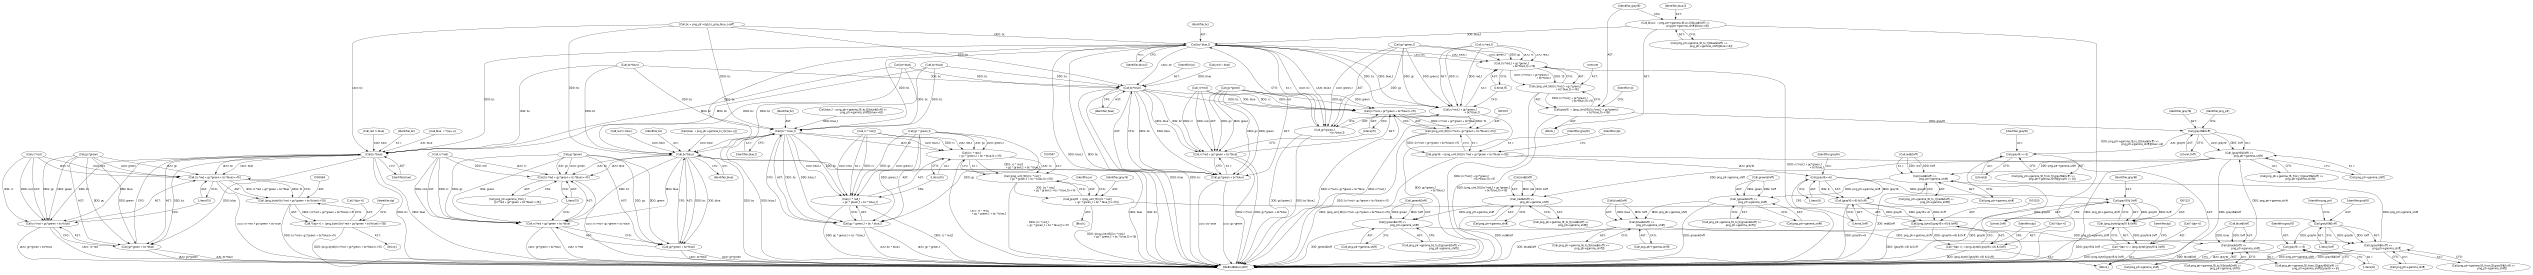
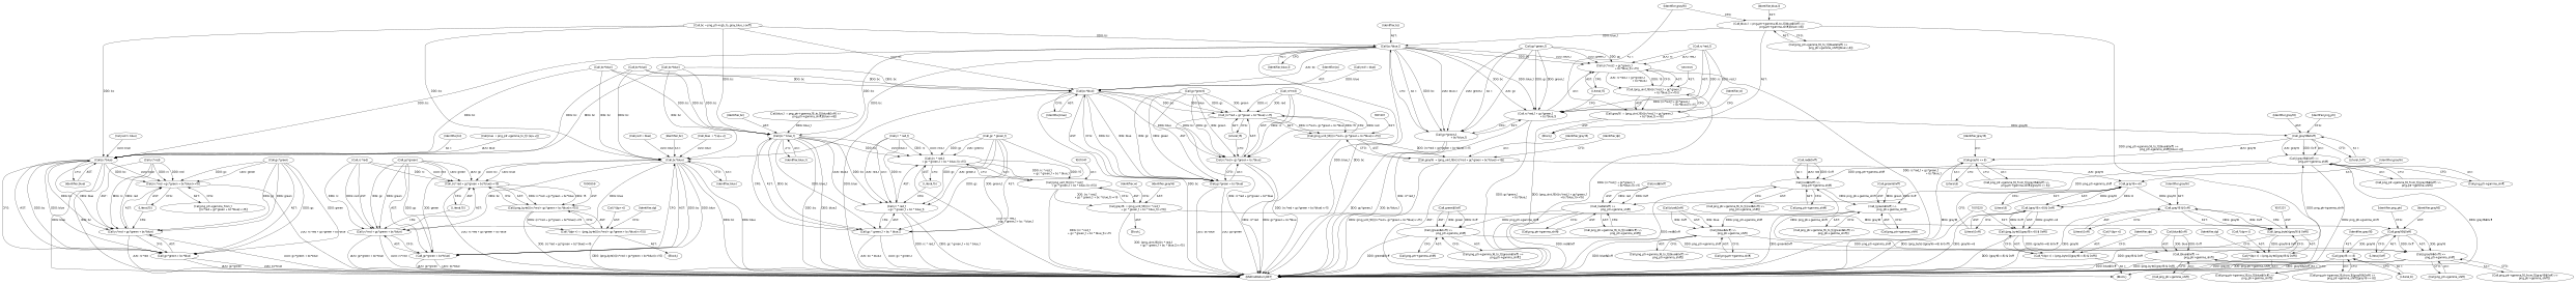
  digraph {
    fontname=Inter
    node [fontname=Inter]
    edge [fontname=Inter]
    n1 [label="(Call,blue_1  = png_ptr->gamma_16_to_1[(blue&0xff) >>\n                                  png_ptr->gamma_shift][blue>>8])"]
    n2 [label="(Call,bc*blue_1)"]
    n3 [label="(Call,png_ptr->gamma_16_to_1[(blue&0xff) >>\n                                  png_ptr->gamma_shift][blue>>8])"]
    n4 [label="(Block,)"]
    n5 [label="(MethodReturn,RET)"]
    n6 [label="(Call,(rc*red_1 + gc*green_1\n                                  + bc*blue_1)>>15)"]
    n7 [label="(Call,rc*red_1 + gc*green_1\n                                  + bc*blue_1)"]
    n8 [label="(Call,gc*green_1\n                                  + bc*blue_1)"]
    n9 [label="(Call,bc*blue)"]
    n10 [label="(Call,bc*blue)"]
    n11 [label="(Call,bc * blue_1)"]
    n12 [label="(Call,bc*blue)"]
    n13 [label="(Identifier,blue_1)"]
    n14 [label="(Call,(png_uint_16)((rc*red_1 + gc*green_1\n                                  + bc*blue_1)>>15))"]
    n15 [label="(Literal,15)"]
    n16 [label="(Call,(rc*red + gc*green + bc*blue)>>15)"]
    n17 [label="(Call,rc*red + gc*green + bc*blue)"]
    n18 [label="(Call,gc*green + bc*blue)"]
    n19 [label="(Identifier,blue)"]
    n20 [label="(Call,(rc*red + gc*green + bc*blue)>>15)"]
    n21 [label="(Call,rc*red + gc*green + bc*blue)"]
    n22 [label="(Call,gc*green + bc*blue)"]
    n23 [label="(Identifier,blue)"]
    n24 [label="(Call,(rc * red_1\n                         + gc * green_1 + bc * blue_1)>>15)"]
    n25 [label="(Call,rc * red_1\n                         + gc * green_1 + bc * blue_1)"]
    n26 [label="(Call,gc * green_1 + bc * blue_1)"]
    n27 [label="(Identifier,blue_1)"]
    n28 [label="(Call,(rc*red + gc*green + bc*blue)>>15)"]
    n29 [label="(Call,rc*red + gc*green + bc*blue)"]
    n30 [label="(Call,gc*green + bc*blue)"]
    n31 [label="(Identifier,blue)"]
    n32 [label="(Call,gray16  = (png_uint_16)((rc*red_1 + gc*green_1\n                                  + bc*blue_1)>>15))"]
    n33 [label="(Call,gray16&0xff)"]
    n34 [label="(Call,(gray16&0xff) >>\n                         png_ptr->gamma_shift)"]
    n35 [label="(Call,gray16 >> 8)"]
    n36 [label="(Literal,0xff)"]
    n37 [label="(Call,(red&0xff) >>\n                                  png_ptr->gamma_shift)"]
    n38 [label="(Call,(red&0xff) >>\n                         png_ptr->gamma_shift)"]
    n39 [label="(Call,png_ptr->gamma_16_from_1[(gray16&0xff) >>\n                         png_ptr->gamma_shift])"]
    n40 [label="(Call,png_ptr->gamma_shift)"]
    n41 [label="(Call,png_ptr->gamma_16_from_1[(gray16&0xff) >>\n                         png_ptr->gamma_shift][gray16 >> 8])"]
    n42 [label="(Literal,8)"]
    n43 [label="(Call,(green&0xff) >>\n                                  png_ptr->gamma_shift)"]
    n44 [label="(Call,png_ptr->gamma_shift)"]
    n45 [label="(Call,png_ptr->gamma_16_to_1[(red&0xff) >>\n                                  png_ptr->gamma_shift])"]
    n46 [label="(Call,(green&0xff) >>\n                         png_ptr->gamma_shift)"]
    n47 [label="(Call,png_ptr->gamma_16_to_1[(red&0xff) >>\n                         png_ptr->gamma_shift])"]
    n48 [label="(Call,png_ptr->gamma_shift)"]
    n49 [label="(Call,(blue&0xff) >>\n                                  png_ptr->gamma_shift)"]
    n50 [label="(Call,png_ptr->gamma_16_to_1[(green&0xff) >>\n                                  png_ptr->gamma_shift])"]
    n51 [label="(Call,png_ptr->gamma_shift)"]
    n52 [label="(Call,png_ptr->gamma_shift)"]
    n53 [label="(Call,png_ptr->gamma_16_to_1[(blue&0xff) >>\n                                  png_ptr->gamma_shift])"]
    n54 [label="(Call,(blue&0xff) >>\n                         png_ptr->gamma_shift)"]
    n55 [label="(Call,png_ptr->gamma_shift)"]
    n56 [label="(Call,png_ptr->gamma_16_to_1[(green&0xff) >>\n                         png_ptr->gamma_shift])"]
    n57 [label="(Call,(gray16&0xff) >>\n                         png_ptr->gamma_shift)"]
    n58 [label="(Call,png_ptr->gamma_shift)"]
    n59 [label="(Call,png_ptr->gamma_16_to_1[(blue&0xff) >>\n                         png_ptr->gamma_shift])"]
    n60 [label="(Call,png_ptr->gamma_shift)"]
    n61 [label="(Call,png_ptr->gamma_16_from_1[(gray16&0xff) >>\n                         png_ptr->gamma_shift])"]
    n62 [label="(Literal,15)"]
    n63 [label="(Call,png_ptr->gamma_from_1\n                             [(rc*red + gc*green + bc*blue)>>15])"]
    n64 [label="(Call,(png_byte)((rc*red + gc*green + bc*blue)>>15))"]
    n65 [label="(Literal,15)"]
    n66 [label="(Call,*(dp++) =  (png_byte)((rc*red + gc*green + bc*blue)>>15))"]
    n67 [label="(Block,)"]
    n68 [label="(Call,(png_uint_16)((rc * red_1\n                         + gc * green_1 + bc * blue_1)>>15))"]
    n69 [label="(Literal,15)"]
    n70 [label="(Call,gray16  = (png_uint_16)((rc * red_1\n                         + gc * green_1 + bc * blue_1)>>15))"]
    n71 [label="(Call,gray16&0xff)"]
    n72 [label="(Block,)"]
    n73 [label="(Call,gray16 >> 8)"]
    n74 [label="(Literal,0xff)"]
    n75 [label="(Call,png_ptr->gamma_16_from_1[(gray16&0xff) >>\n                         png_ptr->gamma_shift][gray16 >> 8])"]
    n76 [label="(Literal,8)"]
    n77 [label="(Call,(png_uint_16)((rc*red + gc*green + bc*blue)>>15))"]
    n78 [label="(Literal,15)"]
    n79 [label="(Call,gray16  = (png_uint_16)((rc*red + gc*green + bc*blue)>>15))"]
    n80 [label="(Call,gray16>>8)"]
    n81 [label="(Block,)"]
    n82 [label="(Call,(gray16>>8) & 0xff)"]
    n83 [label="(Call,gray16 & 0xff)"]
    n84 [label="(Literal,8)"]
    n85 [label="(Call,(png_byte)((gray16>>8) & 0xff))"]
    n86 [label="(Literal,0xff)"]
    n87 [label="(Call,(png_byte)(gray16 & 0xff))"]
    n88 [label="(Literal,0xff)"]
    n89 [label="(Call,*(dp++) = (png_byte)((gray16>>8) & 0xff))"]
    n90 [label="(Call,*(dp++) = (png_byte)(gray16 & 0xff))"]
    n91 [label="(Call,rc*red_1)"]
    n92 [label="(Call,bc*blue)"]
    n93 [label="(Identifier,bc)"]
    n94 [label="(Call,red != blue)"]
    n95 [label="(Identifier,blue_1)"]
    n96 [label="(Call,rc*red)"]
    n97 [label="(Call,gc*green)"]
    n98 [label="(Identifier,png_ptr)"]
    n99 [label="(Call,*(dp++))"]
    n100 [label="(Call,gc*green)"]
    n101 [label="(Call,rc*red)"]
    n102 [label="(Call,gc*green)"]
    n103 [label="(Call,gc*green_1)"]
    n104 [label="(Call,bc*blue)"]
    n105 [label="(Call,rc*red)"]
    n106 [label="(Call,red&0xff)"]
    n107 [label="(Call,red != blue)"]
    n108 [label="(Identifier,dp)"]
    n109 [label="(Identifier,gray16)"]
    n110 [label="(Call,*(dp++))"]
    n111 [label="(Identifier,w)"]
    n112 [label="(Identifier,bc)"]
    n113 [label="(Call,red != blue)"]
    n114 [label="(Identifier,w)"]
    n115 [label="(Call,green&0xff)"]
    n116 [label="(Call,red&0xff)"]
    n117 [label="(Identifier,bc)"]
    n118 [label="(Identifier,gray16)"]
    n119 [label="(Call,rc * red_1)"]
    n120 [label="(Identifier,gray16)"]
    n121 [label="(Identifier,gray16)"]
    n122 [label="(Identifier,bc)"]
    n123 [label="(Identifier,gray16)"]
    n124 [label="(Identifier,bc)"]
    n125 [label="(Call,blue_1  = png_ptr->gamma_16_to_1[(blue&0xff) >>\n                         png_ptr->gamma_shift][blue>>8])"]
    n126 [label="(Identifier,dp)"]
    n127 [label="(Identifier,png_ptr)"]
    n128 [label="(Identifier,dp)"]
    n129 [label="(Identifier,gray16)"]
    n130 [label="(Call,blue  = png_ptr->gamma_to_1[*(sp++)])"]
    n131 [label="(Call,gc * green_1)"]
    n132 [label="(Call,blue  = *(sp++))"]
    n133 [label="(Call,bc*blue)"]
    n134 [label="(Call,bc = png_ptr->rgb_to_gray_blue_coeff)"]
    n135 [label="(Call,*(dp++))"]
    n136 [label="(Call,blue&0xff)"]
    n137 [label="(Identifier,dp)"]
    n138 [label="(Identifier,gray16)"]
    n139 [label="(Identifier,gray16)"]
    n140 [label="(Call,green&0xff)"]
    n141 [label="(Call,blue&0xff)"]
    n142 [label="(Identifier,gray16)"]
    1000506
    1000859
    1001047
    1001201
    1001220
    1001231
    n1 -> n2 [label="DDG: blue_1"]
    n1 -> n3 [label="CFG: "]
    n1 -> n4 [label="AST: "]
    n1 -> n5 [label="DDG: png_ptr->gamma_16_to_1[(blue&0xff) >>\n                                  png_ptr->gamma_shift][blue>>8]"]
    n2 -> n5 [label="DDG: blue_1"]
    n2 -> n5 [label="DDG: bc"]
    n2 -> n6 [label="DDG: bc"]
    n2 -> n6 [label="DDG: blue_1"]
    n2 -> n7 [label="DDG: bc"]
    n2 -> n7 [label="DDG: blue_1"]
    n2 -> n8 [label="AST: "]
    n2 -> n8 [label="DDG: bc"]
    n2 -> n8 [label="DDG: blue_1"]
    n2 -> n9 [label="DDG: bc"]
    n2 -> n10 [label="DDG: bc"]
    n2 -> n11 [label="DDG: bc"]
    n2 -> n12 [label="DDG: bc"]
    n2 -> n13 [label="CFG: "]
    n3 -> n1 [label="AST: "]
    n6 -> n5 [label="DDG: rc*red_1 + gc*green_1\n                                  + bc*blue_1"]
    n6 -> n14 [label="AST: "]
    n6 -> n14 [label="DDG: rc*red_1 + gc*green_1\n                                  + bc*blue_1"]
    n6 -> n14 [label="DDG: 15"]
    n6 -> n15 [label="CFG: "]
    n7 -> n5 [label="DDG: rc*red_1"]
    n7 -> n5 [label="DDG: gc*green_1\n                                  + bc*blue_1"]
    n7 -> n6 [label="AST: "]
    n7 -> n8 [label="CFG: "]
    n8 -> n2 [label="CFG: "]
    n8 -> n5 [label="DDG: gc*green_1"]
    n8 -> n5 [label="DDG: bc*blue_1"]
    n8 -> n7 [label="AST: "]
    n9 -> n5 [label="DDG: blue"]
    n9 -> n5 [label="DDG: bc"]
    n9 -> n16 [label="DDG: bc"]
    n9 -> n16 [label="DDG: blue"]
    n9 -> n17 [label="DDG: bc"]
    n9 -> n17 [label="DDG: blue"]
    n9 -> n18 [label="AST: "]
    n9 -> n18 [label="DDG: bc"]
    n9 -> n18 [label="DDG: blue"]
    n9 -> n19 [label="CFG: "]
    n10 -> n5 [label="DDG: bc"]
    n10 -> n5 [label="DDG: blue"]
    n10 -> n20 [label="DDG: bc"]
    n10 -> n20 [label="DDG: blue"]
    n10 -> n21 [label="DDG: bc"]
    n10 -> n21 [label="DDG: blue"]
    n10 -> n22 [label="AST: "]
    n10 -> n22 [label="DDG: bc"]
    n10 -> n22 [label="DDG: blue"]
    n10 -> n23 [label="CFG: "]
    n11 -> n5 [label="DDG: bc"]
    n11 -> n5 [label="DDG: blue_1"]
    n11 -> n24 [label="DDG: bc"]
    n11 -> n24 [label="DDG: blue_1"]
    n11 -> n25 [label="DDG: bc"]
    n11 -> n25 [label="DDG: blue_1"]
    n11 -> n26 [label="AST: "]
    n11 -> n26 [label="DDG: bc"]
    n11 -> n26 [label="DDG: blue_1"]
    n11 -> n27 [label="CFG: "]
    n12 -> n5 [label="DDG: blue"]
    n12 -> n5 [label="DDG: bc"]
    n12 -> n28 [label="DDG: bc"]
    n12 -> n28 [label="DDG: blue"]
    n12 -> n29 [label="DDG: bc"]
    n12 -> n29 [label="DDG: blue"]
    n12 -> n30 [label="AST: "]
    n12 -> n30 [label="DDG: bc"]
    n12 -> n30 [label="DDG: blue"]
    n12 -> n31 [label="CFG: "]
    n13 -> n2 [label="AST: "]
    n14 -> n5 [label="DDG: (rc*red_1 + gc*green_1\n                                  + bc*blue_1)>>15"]
    n14 -> n6 [label="CFG: "]
    n14 -> n32 [label="AST: "]
    n14 -> n32 [label="DDG: (rc*red_1 + gc*green_1\n                                  + bc*blue_1)>>15"]
    n15 -> n6 [label="AST: "]
    n15 -> n7 [label="CFG: "]
    n16 -> n5 [label="DDG: rc*red + gc*green + bc*blue"]
    n16 -> n62 [label="CFG: "]
    n16 -> n63 [label="AST: "]
    n17 -> n5 [label="DDG: gc*green + bc*blue"]
    n17 -> n5 [label="DDG: rc*red"]
    n17 -> n16 [label="AST: "]
    n17 -> n18 [label="CFG: "]
    n18 -> n5 [label="DDG: gc*green"]
    n18 -> n5 [label="DDG: bc*blue"]
    n18 -> n9 [label="CFG: "]
    n18 -> n17 [label="AST: "]
    n19 -> n9 [label="AST: "]
    n20 -> n5 [label="DDG: rc*red + gc*green + bc*blue"]
    n20 -> n64 [label="AST: "]
    n20 -> n64 [label="DDG: rc*red + gc*green + bc*blue"]
    n20 -> n64 [label="DDG: 15"]
    n20 -> n65 [label="CFG: "]
    n21 -> n5 [label="DDG: gc*green + bc*blue"]
    n21 -> n5 [label="DDG: rc*red"]
    n21 -> n20 [label="AST: "]
    n21 -> n22 [label="CFG: "]
    n22 -> n5 [label="DDG: gc*green"]
    n22 -> n5 [label="DDG: bc*blue"]
    n22 -> n10 [label="CFG: "]
    n22 -> n21 [label="AST: "]
    n23 -> n10 [label="AST: "]
    n24 -> n5 [label="DDG: rc * red_1\n                         + gc * green_1 + bc * blue_1"]
    n24 -> n68 [label="AST: "]
    n24 -> n68 [label="DDG: rc * red_1\n                         + gc * green_1 + bc * blue_1"]
    n24 -> n68 [label="DDG: 15"]
    n24 -> n69 [label="CFG: "]
    n25 -> n5 [label="DDG: rc * red_1"]
    n25 -> n5 [label="DDG: gc * green_1 + bc * blue_1"]
    n25 -> n24 [label="AST: "]
    n25 -> n26 [label="CFG: "]
    n26 -> n5 [label="DDG: bc * blue_1"]
    n26 -> n5 [label="DDG: gc * green_1"]
    n26 -> n11 [label="CFG: "]
    n26 -> n25 [label="AST: "]
    n27 -> n11 [label="AST: "]
    n28 -> n5 [label="DDG: rc*red + gc*green + bc*blue"]
    n28 -> n77 [label="AST: "]
    n28 -> n77 [label="DDG: rc*red + gc*green + bc*blue"]
    n28 -> n77 [label="DDG: 15"]
    n28 -> n78 [label="CFG: "]
    n29 -> n5 [label="DDG: rc*red"]
    n29 -> n5 [label="DDG: gc*green + bc*blue"]
    n29 -> n28 [label="AST: "]
    n29 -> n30 [label="CFG: "]
    n30 -> n5 [label="DDG: gc*green"]
    n30 -> n5 [label="DDG: bc*blue"]
    n30 -> n12 [label="CFG: "]
    n30 -> n29 [label="AST: "]
    n31 -> n12 [label="AST: "]
    n32 -> n4 [label="AST: "]
    n32 -> n5 [label="DDG: (png_uint_16)((rc*red_1 + gc*green_1\n                                  + bc*blue_1)>>15)"]
    n32 -> n14 [label="CFG: "]
    n32 -> n33 [label="DDG: gray16"]
    n33 -> n34 [label="AST: "]
    n33 -> n34 [label="DDG: gray16"]
    n33 -> n34 [label="DDG: 0xff"]
    n33 -> n35 [label="DDG: gray16"]
    n33 -> n36 [label="CFG: "]
    n34 -> n5 [label="DDG: gray16&0xff"]
    n34 -> n5 [label="DDG: png_ptr->gamma_shift"]
    n34 -> n37 [label="DDG: png_ptr->gamma_shift"]
    n34 -> n38 [label="DDG: png_ptr->gamma_shift"]
    n34 -> n39 [label="AST: "]
    n34 -> n40 [label="CFG: "]
    n35 -> n5 [label="DDG: gray16"]
    n35 -> n41 [label="AST: "]
    n35 -> n42 [label="CFG: "]
    n36 -> n33 [label="AST: "]
    n37 -> n5 [label="DDG: red&0xff"]
    n37 -> n43 [label="DDG: png_ptr->gamma_shift"]
    n37 -> n44 [label="CFG: "]
    n37 -> n45 [label="AST: "]
    n38 -> n5 [label="DDG: red&0xff"]
    n38 -> n46 [label="DDG: png_ptr->gamma_shift"]
    n38 -> n47 [label="AST: "]
    n38 -> n48 [label="CFG: "]
    n39 -> n34 [label="CFG: "]
    n40 -> n34 [label="AST: "]
    n41 -> n35 [label="CFG: "]
    n42 -> n35 [label="AST: "]
    n43 -> n5 [label="DDG: green&0xff"]
    n43 -> n49 [label="DDG: png_ptr->gamma_shift"]
    n43 -> n50 [label="AST: "]
    n43 -> n51 [label="CFG: "]
    n44 -> n37 [label="AST: "]
    n45 -> n37 [label="CFG: "]
    n46 -> n5 [label="DDG: green&0xff"]
    n46 -> n54 [label="DDG: png_ptr->gamma_shift"]
    n46 -> n55 [label="CFG: "]
    n46 -> n56 [label="AST: "]
    n47 -> n38 [label="CFG: "]
    n48 -> n38 [label="AST: "]
    n49 -> n5 [label="DDG: blue&0xff"]
    n49 -> n34 [label="DDG: png_ptr->gamma_shift"]
    n49 -> n52 [label="CFG: "]
    n49 -> n53 [label="AST: "]
    n50 -> n43 [label="CFG: "]
    n51 -> n43 [label="AST: "]
    n52 -> n49 [label="AST: "]
    n53 -> n49 [label="CFG: "]
    n54 -> n5 [label="DDG: blue&0xff"]
    n54 -> n57 [label="DDG: png_ptr->gamma_shift"]
    n54 -> n58 [label="CFG: "]
    n54 -> n59 [label="AST: "]
    n55 -> n46 [label="AST: "]
    n56 -> n46 [label="CFG: "]
    n57 -> n5 [label="DDG: png_ptr->gamma_shift"]
    n57 -> n5 [label="DDG: gray16&0xff"]
    n57 -> n38 [label="DDG: png_ptr->gamma_shift"]
    n57 -> n60 [label="CFG: "]
    n57 -> n61 [label="AST: "]
    n58 -> n54 [label="AST: "]
    n59 -> n54 [label="CFG: "]
    n60 -> n57 [label="AST: "]
    n61 -> n57 [label="CFG: "]
    n62 -> n16 [label="AST: "]
    n62 -> n17 [label="CFG: "]
    n63 -> n16 [label="CFG: "]
    n64 -> n5 [label="DDG: (rc*red + gc*green + bc*blue)>>15"]
    n64 -> n20 [label="CFG: "]
    n64 -> n66 [label="AST: "]
    n64 -> n66 [label="DDG: (rc*red + gc*green + bc*blue)>>15"]
    n65 -> n20 [label="AST: "]
    n65 -> n21 [label="CFG: "]
    n66 -> n5 [label="DDG: (png_byte)((rc*red + gc*green + bc*blue)>>15)"]
    n66 -> n64 [label="CFG: "]
    n66 -> n67 [label="AST: "]
    n68 -> n5 [label="DDG: (rc * red_1\n                         + gc * green_1 + bc * blue_1)>>15"]
    n68 -> n24 [label="CFG: "]
    n68 -> n70 [label="AST: "]
    n68 -> n70 [label="DDG: (rc * red_1\n                         + gc * green_1 + bc * blue_1)>>15"]
    n69 -> n24 [label="AST: "]
    n69 -> n25 [label="CFG: "]
    n70 -> n5 [label="DDG: (png_uint_16)((rc * red_1\n                         + gc * green_1 + bc * blue_1)>>15)"]
    n70 -> n68 [label="CFG: "]
    n70 -> n71 [label="DDG: gray16"]
    n70 -> n72 [label="AST: "]
    n71 -> n57 [label="AST: "]
    n71 -> n57 [label="DDG: gray16"]
    n71 -> n57 [label="DDG: 0xff"]
    n71 -> n73 [label="DDG: gray16"]
    n71 -> n74 [label="CFG: "]
    n73 -> n5 [label="DDG: gray16"]
    n73 -> n75 [label="AST: "]
    n73 -> n76 [label="CFG: "]
    n74 -> n71 [label="AST: "]
    n75 -> n73 [label="CFG: "]
    n76 -> n73 [label="AST: "]
    n77 -> n5 [label="DDG: (rc*red + gc*green + bc*blue)>>15"]
    n77 -> n28 [label="CFG: "]
    n77 -> n79 [label="AST: "]
    n77 -> n79 [label="DDG: (rc*red + gc*green + bc*blue)>>15"]
    n78 -> n28 [label="AST: "]
    n78 -> n29 [label="CFG: "]
    n79 -> n5 [label="DDG: (png_uint_16)((rc*red + gc*green + bc*blue)>>15)"]
    n79 -> n77 [label="CFG: "]
    n79 -> n80 [label="DDG: gray16"]
    n79 -> n81 [label="AST: "]
    n80 -> n82 [label="AST: "]
    n80 -> n82 [label="DDG: gray16"]
    n80 -> n82 [label="DDG: 8"]
    n80 -> n83 [label="DDG: gray16"]
    n80 -> n84 [label="CFG: "]
    n82 -> n5 [label="DDG: gray16>>8"]
    n82 -> n85 [label="AST: "]
    n82 -> n85 [label="DDG: gray16>>8"]
    n82 -> n85 [label="DDG: 0xff"]
    n82 -> n86 [label="CFG: "]
    n83 -> n5 [label="DDG: gray16"]
    n83 -> n87 [label="AST: "]
    n83 -> n87 [label="DDG: gray16"]
    n83 -> n87 [label="DDG: 0xff"]
    n83 -> n88 [label="CFG: "]
    n84 -> n80 [label="AST: "]
    n85 -> n5 [label="DDG: (gray16>>8) & 0xff"]
    n85 -> n89 [label="AST: "]
    n85 -> n89 [label="DDG: (gray16>>8) & 0xff"]
    n86 -> n80 [label="CFG: "]
    n86 -> n82 [label="AST: "]
    n87 -> n5 [label="DDG: gray16 & 0xff"]
    n87 -> n83 [label="CFG: "]
    n87 -> n90 [label="AST: "]
    n87 -> n90 [label="DDG: gray16 & 0xff"]
    n88 -> n83 [label="AST: "]
-   n89 -> n5 [label="DDG: (png_byte)((gray16>>8) & 0xff)"]
+   1001220 -> n5 [label="DDG: (png_byte)((gray16>>8) & 0xff)"]
    n89 -> n81 [label="AST: "]
    n89 -> n85 [label="CFG: "]
    n90 -> n5 [label="DDG: (png_byte)(gray16 & 0xff)"]
    n90 -> n81 [label="AST: "]
    n90 -> n87 [label="CFG: "]
    n91 -> n6 [label="DDG: rc"]
    n91 -> n6 [label="DDG: red_1"]
    n91 -> n7 [label="AST: "]
    n91 -> n7 [label="DDG: rc"]
    n91 -> n7 [label="DDG: red_1"]
    n92 -> n9 [label="DDG: bc"]
    n92 -> n10 [label="DDG: bc"]
    n92 -> n11 [label="DDG: bc"]
    n92 -> n12 [label="DDG: bc"]
    n93 -> n12 [label="AST: "]
    n94 -> n12 [label="DDG: blue"]
    n95 -> n1 [label="AST: "]
    n96 -> n20 [label="DDG: rc"]
    n96 -> n20 [label="DDG: red"]
    n96 -> n21 [label="AST: "]
    n96 -> n21 [label="DDG: rc"]
    n96 -> n21 [label="DDG: red"]
    n97 -> n20 [label="DDG: gc"]
    n97 -> n20 [label="DDG: green"]
    n97 -> n21 [label="DDG: gc"]
    n97 -> n21 [label="DDG: green"]
    n97 -> n22 [label="AST: "]
    n97 -> n22 [label="DDG: gc"]
    n97 -> n22 [label="DDG: green"]
    n98 -> n71 [label="CFG: "]
    n99 -> n66 [label="AST: "]
    n100 -> n28 [label="DDG: gc"]
    n100 -> n28 [label="DDG: green"]
    n100 -> n29 [label="DDG: gc"]
    n100 -> n29 [label="DDG: green"]
    n100 -> n30 [label="AST: "]
    n100 -> n30 [label="DDG: gc"]
    n100 -> n30 [label="DDG: green"]
    n101 -> n28 [label="DDG: rc"]
    n101 -> n28 [label="DDG: red"]
    n101 -> n29 [label="AST: "]
    n101 -> n29 [label="DDG: rc"]
    n101 -> n29 [label="DDG: red"]
    n102 -> n16 [label="DDG: gc"]
    n102 -> n16 [label="DDG: green"]
    n102 -> n17 [label="DDG: gc"]
    n102 -> n17 [label="DDG: green"]
    n102 -> n18 [label="AST: "]
    n102 -> n18 [label="DDG: gc"]
    n102 -> n18 [label="DDG: green"]
    n103 -> n6 [label="DDG: gc"]
    n103 -> n6 [label="DDG: green_1"]
    n103 -> n7 [label="DDG: gc"]
    n103 -> n7 [label="DDG: green_1"]
    n103 -> n8 [label="AST: "]
    n103 -> n8 [label="DDG: gc"]
    n103 -> n8 [label="DDG: green_1"]
    n104 -> n9 [label="DDG: bc"]
    n104 -> n10 [label="DDG: bc"]
    n104 -> n11 [label="DDG: bc"]
    n104 -> n12 [label="DDG: bc"]
    n105 -> n16 [label="DDG: rc"]
    n105 -> n16 [label="DDG: red"]
    n105 -> n17 [label="AST: "]
    n105 -> n17 [label="DDG: rc"]
    n105 -> n17 [label="DDG: red"]
    n106 -> n37 [label="AST: "]
    n106 -> n37 [label="DDG: red"]
    n106 -> n37 [label="DDG: 0xff"]
    n107 -> n10 [label="DDG: blue"]
    n108 -> n66 [label="CFG: "]
    n109 -> n73 [label="AST: "]
    n110 -> n90 [label="AST: "]
    n111 -> n32 [label="CFG: "]
    n112 -> n10 [label="AST: "]
    n113 -> n9 [label="DDG: blue"]
    n114 -> n70 [label="CFG: "]
    n115 -> n43 [label="AST: "]
    n115 -> n43 [label="DDG: green"]
    n115 -> n43 [label="DDG: 0xff"]
    n116 -> n38 [label="AST: "]
    n116 -> n38 [label="DDG: red"]
    n116 -> n38 [label="DDG: 0xff"]
    n117 -> n2 [label="AST: "]
    n118 -> n33 [label="AST: "]
    n119 -> n24 [label="DDG: rc"]
    n119 -> n24 [label="DDG: red_1"]
    n119 -> n25 [label="AST: "]
    n119 -> n25 [label="DDG: rc"]
    n119 -> n25 [label="DDG: red_1"]
    n120 -> n35 [label="AST: "]
    n121 -> n83 [label="AST: "]
    n122 -> n11 [label="AST: "]
    n123 -> n70 [label="AST: "]
    n124 -> n9 [label="AST: "]
    n125 -> n11 [label="DDG: blue_1"]
    n126 -> n89 [label="CFG: "]
    n127 -> n33 [label="CFG: "]
    n128 -> n90 [label="CFG: "]
    n129 -> n79 [label="AST: "]
    n130 -> n9 [label="DDG: blue"]
    n131 -> n24 [label="DDG: gc"]
    n131 -> n24 [label="DDG: green_1"]
    n131 -> n25 [label="DDG: gc"]
    n131 -> n25 [label="DDG: green_1"]
    n131 -> n26 [label="AST: "]
    n131 -> n26 [label="DDG: gc"]
    n131 -> n26 [label="DDG: green_1"]
    n132 -> n10 [label="DDG: blue"]
    n133 -> n9 [label="DDG: bc"]
    n133 -> n10 [label="DDG: bc"]
    n133 -> n11 [label="DDG: bc"]
    n133 -> n12 [label="DDG: bc"]
    n134 -> n2 [label="DDG: bc"]
    n134 -> n9 [label="DDG: bc"]
    n134 -> n10 [label="DDG: bc"]
    n134 -> n11 [label="DDG: bc"]
    n134 -> n12 [label="DDG: bc"]
    n135 -> n89 [label="AST: "]
    n136 -> n54 [label="AST: "]
    n136 -> n54 [label="DDG: blue"]
    n136 -> n54 [label="DDG: 0xff"]
    n137 -> n79 [label="CFG: "]
    n138 -> n80 [label="AST: "]
    n139 -> n1 [label="CFG: "]
    n139 -> n32 [label="AST: "]
    n140 -> n46 [label="AST: "]
    n140 -> n46 [label="DDG: green"]
    n140 -> n46 [label="DDG: 0xff"]
    n141 -> n49 [label="AST: "]
    n141 -> n49 [label="DDG: blue"]
    n141 -> n49 [label="DDG: 0xff"]
    n142 -> n71 [label="AST: "]
    1000506 -> n14 [label="AST: "]
    1000859 -> n64 [label="AST: "]
    1001047 -> n68 [label="AST: "]
    1001201 -> n77 [label="AST: "]
    1001220 -> n85 [label="AST: "]
    1001231 -> n87 [label="AST: "]
  }
